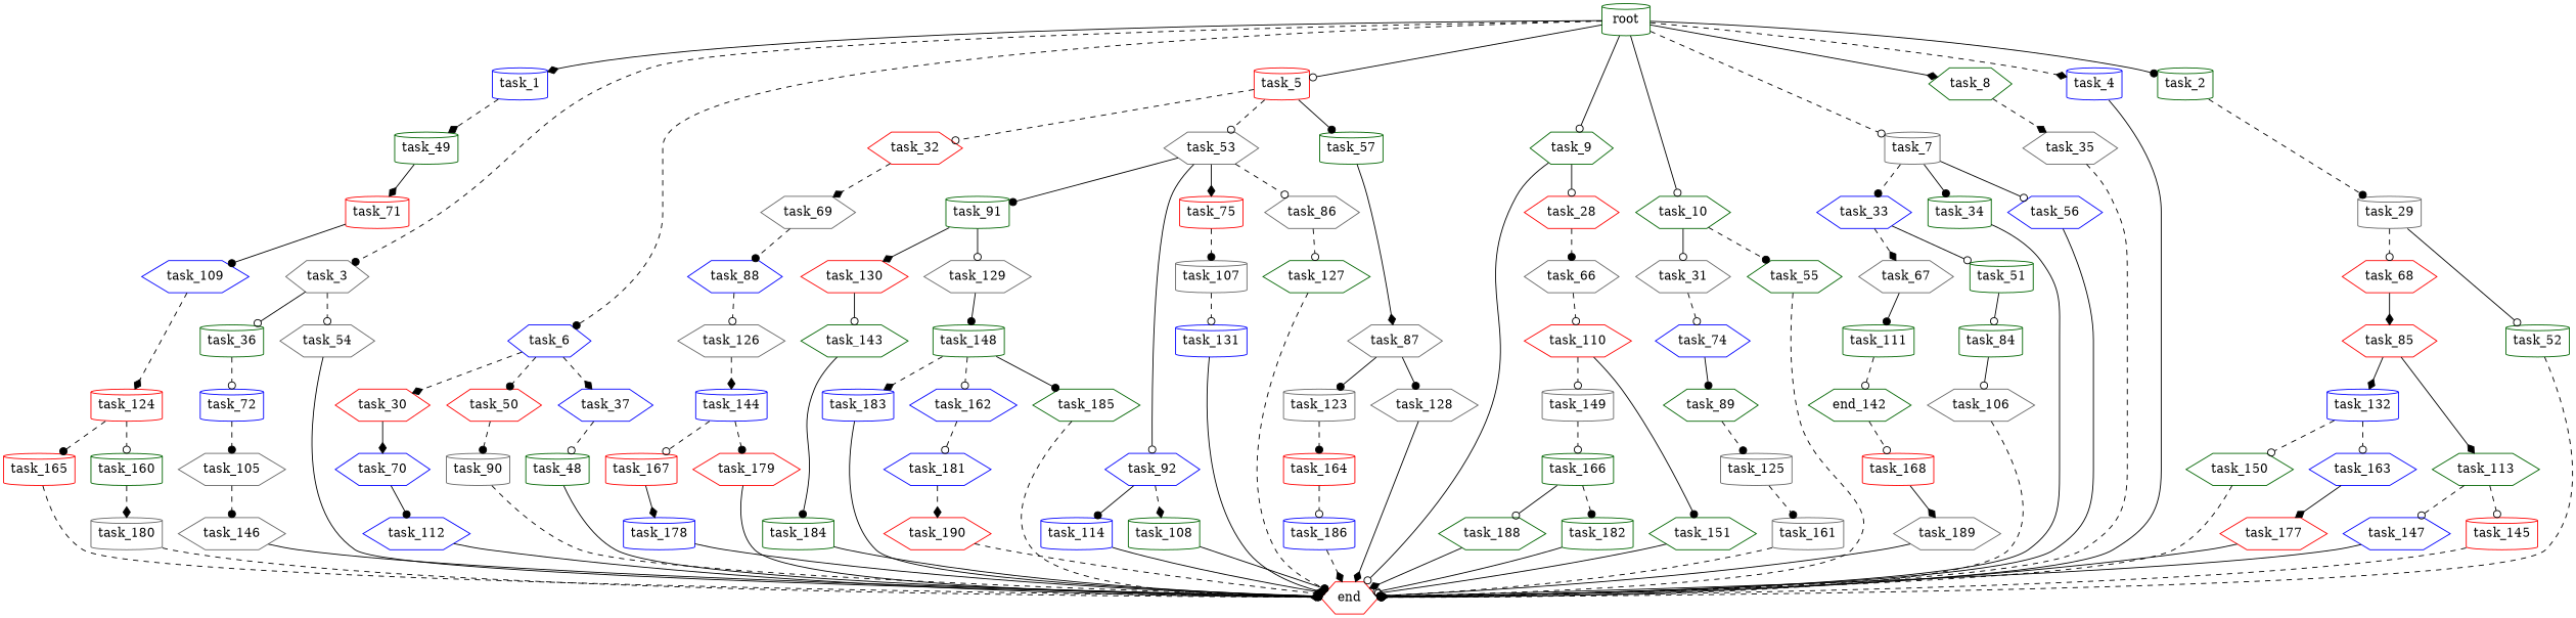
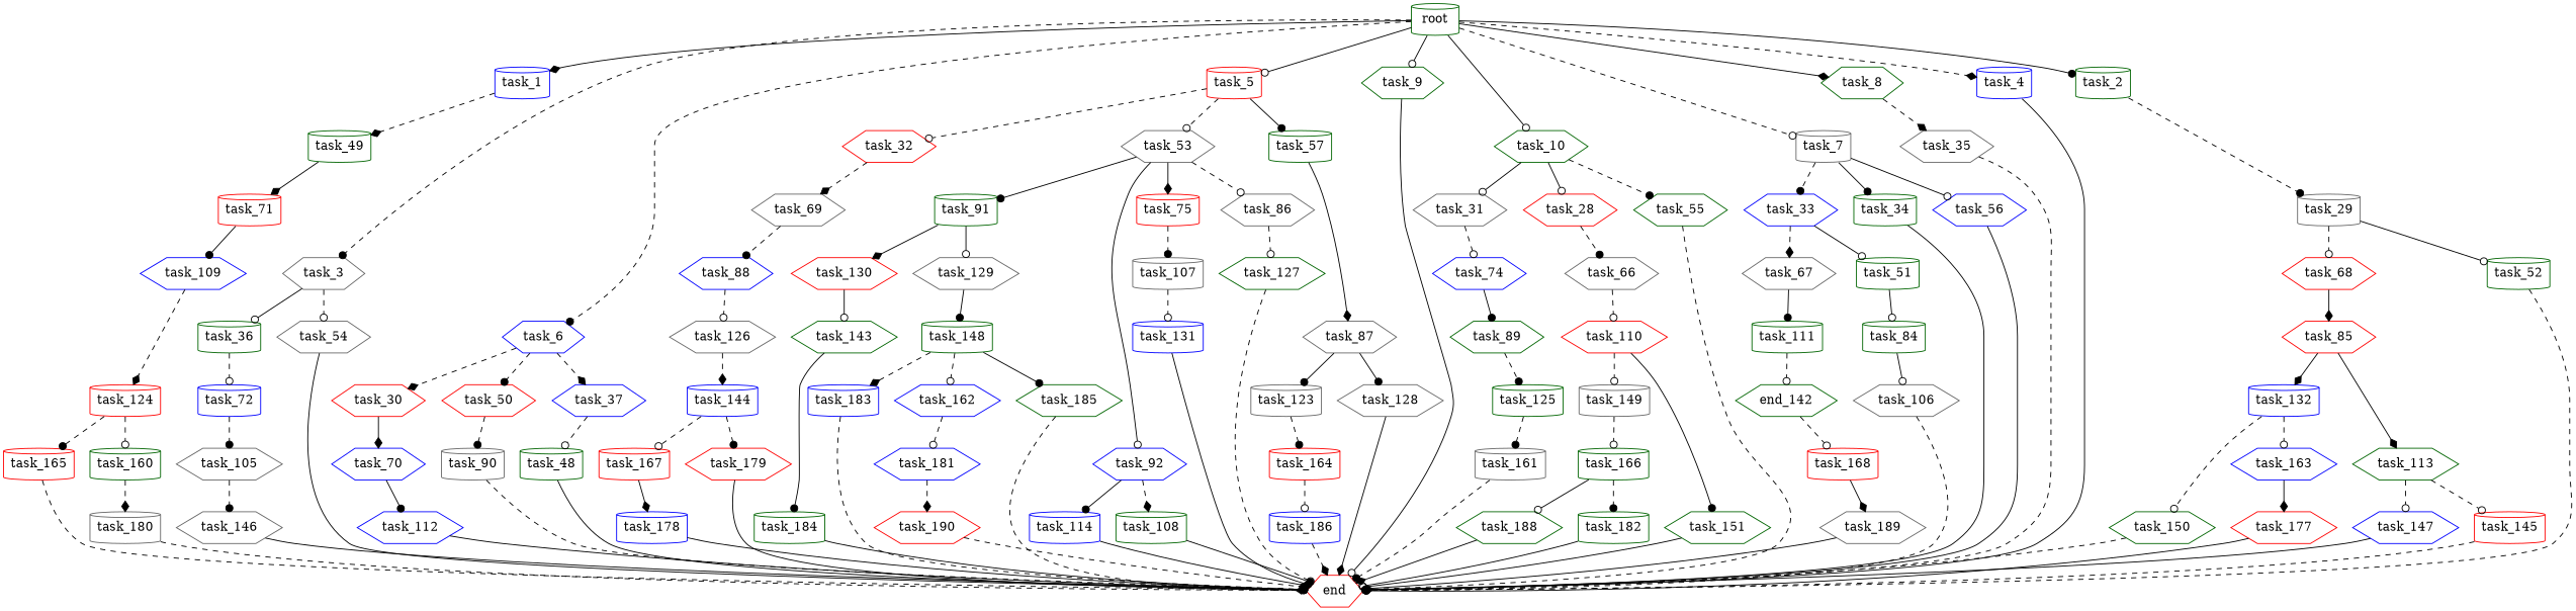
  digraph {
    node [color=darkgreen shape=hexagon]
    edge [arrowhead=odot style=dashed]
    task_110 [color=red]
    task_149 [color=gray40 shape=cylinder]
    task_151
    task_166 [shape=cylinder]
    end [color=red]
    task_31 [color=gray40]
    task_74 [color=blue]
    task_89
    task_33 [color=blue]
    task_67 [color=gray40]
    task_51 [shape=cylinder]
    task_111 [shape=cylinder]
    task_84 [shape=cylinder]
    task_147 [color=blue]
    task_112 [color=blue]
    task_167 [color=red shape=cylinder]
    task_178 [color=blue shape=cylinder]
    task_106 [color=gray40]
    task_177 [color=red]
    task_132 [color=blue shape=cylinder]
    task_150
    task_163 [color=blue]
    task_165 [color=red shape=cylinder]
    task_32 [color=red]
    task_69 [color=gray40]
    task_88 [color=blue]
    task_123 [color=gray40 shape=cylinder]
    task_164 [color=red shape=cylinder]
    task_186 [color=blue shape=cylinder]
    task_30 [color=red]
    task_70 [color=blue]
    n32 [label=end_142]
    task_168 [color=red shape=cylinder]
    task_71 [color=red shape=cylinder]
    task_109 [color=blue]
    task_124 [color=red shape=cylinder]
-   task_125 [color=gray40 shape=cylinder]
+   task_125 [shape=cylinder]
    task_28 [color=red]
    task_66 [color=gray40]
    task_184 [shape=cylinder]
    task_143
    task_53 [color=gray40]
    task_91 [shape=cylinder]
    task_92 [color=blue]
    n45 [color=red label=task_75 shape=cylinder]
    task_86 [color=gray40]
    task_130 [color=red]
    task_129 [color=gray40]
    task_114 [color=blue shape=cylinder]
    task_108 [shape=cylinder]
    task_107 [color=gray40 shape=cylinder]
    task_127
    task_1 [color=blue shape=cylinder]
    task_49 [shape=cylinder]
    task_3 [color=gray40]
    task_36 [shape=cylinder]
    task_54 [color=gray40]
    task_72 [color=blue shape=cylinder]
    task_6 [color=blue]
    task_50 [color=red]
    task_37 [color=blue]
    task_90 [color=gray40 shape=cylinder]
    task_48 [shape=cylinder]
    task_161 [color=gray40 shape=cylinder]
    task_105 [color=gray40]
    task_85 [color=red]
    task_113
    task_145 [color=red shape=cylinder]
    task_160 [shape=cylinder]
    task_180 [color=gray40 shape=cylinder]
    task_131 [color=blue shape=cylinder]
    task_5 [color=red shape=cylinder]
    task_57 [shape=cylinder]
    task_87 [color=gray40]
    task_188
    task_182 [shape=cylinder]
    task_183 [color=blue shape=cylinder]
    task_162 [color=blue]
    task_181 [color=blue]
    task_190 [color=red]
    task_146 [color=gray40]
    task_34 [shape=cylinder]
    task_9
    task_68 [color=red]
    task_29 [color=gray40 shape=cylinder]
    task_52 [shape=cylinder]
    task_179 [color=red]
    task_35 [color=gray40]
    task_144 [color=blue shape=cylinder]
    task_10
    task_55
    task_126 [color=gray40]
    task_128 [color=gray40]
    task_148 [shape=cylinder]
    task_189 [color=gray40]
    task_185
    task_7 [color=gray40 shape=cylinder]
    task_56 [color=blue]
    task_8
    root [shape=cylinder]
    task_4 [color=blue shape=cylinder]
    task_2 [shape=cylinder]
    task_110 -> task_149
    task_110 -> task_151 [arrowhead=dot style=solid]
    task_149 -> task_166
    task_151 -> end [style=solid]
    task_166 -> task_188 [style=solid]
    task_166 -> task_182 [arrowhead=dot]
    task_31 -> task_74
    task_74 -> task_89 [arrowhead=dot style=solid]
    task_89 -> task_125 [arrowhead=dot]
    task_33 -> task_67 [arrowhead=diamond]
    task_33 -> task_51 [style=solid]
    task_67 -> task_111 [arrowhead=dot style=solid]
    task_51 -> task_84 [style=solid]
    task_111 -> n32
    task_84 -> task_106 [style=solid]
    task_147 -> end [style=solid]
    task_112 -> end [style=solid]
    task_167 -> task_178 [arrowhead=diamond style=solid]
    task_178 -> end [arrowhead=dot style=solid]
    task_106 -> end [arrowhead=dot]
    task_177 -> end [arrowhead=dot style=solid]
    task_132 -> task_150
    task_132 -> task_163
    task_150 -> end
    task_163 -> task_177 [arrowhead=diamond style=solid]
    task_165 -> end [arrowhead=dot]
    task_32 -> task_69 [arrowhead=diamond]
    task_69 -> task_88 [arrowhead=dot]
    task_88 -> task_126
    task_123 -> task_164 [arrowhead=dot]
    task_164 -> task_186
    task_186 -> end [arrowhead=diamond]
    task_30 -> task_70 [arrowhead=diamond style=solid]
    task_70 -> task_112 [arrowhead=dot style=solid]
    n32 -> task_168
    task_168 -> task_189 [arrowhead=diamond style=solid]
    task_71 -> task_109 [arrowhead=dot style=solid]
    task_109 -> task_124 [arrowhead=diamond]
    task_124 -> task_165 [arrowhead=dot]
    task_124 -> task_160
    task_125 -> task_161 [arrowhead=dot]
    task_28 -> task_66 [arrowhead=dot]
    task_66 -> task_110
    task_184 -> end [arrowhead=dot style=solid]
    task_143 -> task_184 [arrowhead=dot style=solid]
    task_53 -> task_91 [arrowhead=dot style=solid]
    task_53 -> task_92 [style=solid]
    task_53 -> n45 [arrowhead=diamond style=solid]
    task_53 -> task_86
    task_91 -> task_130 [arrowhead=diamond style=solid]
    task_91 -> task_129 [style=solid]
    task_92 -> task_114 [arrowhead=dot style=solid]
    task_92 -> task_108 [arrowhead=diamond]
    n45 -> task_107 [arrowhead=dot]
    task_86 -> task_127
    task_130 -> task_143 [style=solid]
    task_129 -> task_148 [arrowhead=dot style=solid]
    task_114 -> end [arrowhead=diamond style=solid]
    task_108 -> end [arrowhead=dot style=solid]
    task_107 -> task_131
    task_127 -> end
    task_1 -> task_49 [arrowhead=diamond]
    task_49 -> task_71 [arrowhead=diamond style=solid]
    task_3 -> task_36 [style=solid]
    task_3 -> task_54
    task_36 -> task_72
    task_54 -> end [arrowhead=diamond style=solid]
    task_72 -> task_105 [arrowhead=dot]
    task_6 -> task_30 [arrowhead=diamond]
    task_6 -> task_50 [arrowhead=dot]
    task_6 -> task_37 [arrowhead=diamond]
    task_50 -> task_90 [arrowhead=dot]
    task_37 -> task_48
    task_90 -> end
    task_48 -> end [style=solid]
    task_161 -> end [arrowhead=dot]
    task_105 -> task_146 [arrowhead=dot]
    task_85 -> task_132 [arrowhead=diamond style=solid]
    task_85 -> task_113 [arrowhead=diamond style=solid]
    task_113 -> task_147
    task_113 -> task_145
    task_145 -> end
    task_160 -> task_180 [arrowhead=diamond]
    task_180 -> end [arrowhead=dot]
    task_131 -> end [style=solid]
    task_5 -> task_32
    task_5 -> task_53
    task_5 -> task_57 [arrowhead=dot style=solid]
    task_57 -> task_87 [arrowhead=diamond style=solid]
    task_87 -> task_123 [arrowhead=dot style=solid]
    task_87 -> task_128 [arrowhead=dot style=solid]
    task_188 -> end [arrowhead=diamond style=solid]
    task_182 -> end [style=solid]
-   task_183 -> end [style=solid]
+   task_183 -> end
    task_162 -> task_181
    task_181 -> task_190 [arrowhead=diamond]
    task_190 -> end [arrowhead=diamond]
    task_146 -> end [style=solid]
    task_34 -> end [arrowhead=diamond style=solid]
    task_9 -> end [style=solid]
    task_68 -> task_85 [arrowhead=diamond style=solid]
    task_29 -> task_68
    task_29 -> task_52 [style=solid]
    task_52 -> end
    task_179 -> end [arrowhead=dot style=solid]
    task_35 -> end [arrowhead=diamond]
    task_144 -> task_167
    task_144 -> task_179 [arrowhead=dot]
    task_10 -> task_31 [style=solid]
-   task_9 -> task_28 [style=solid]
+   task_10 -> task_28 [style=solid]
    task_10 -> task_55 [arrowhead=dot]
    task_55 -> end [arrowhead=diamond]
    task_126 -> task_144 [arrowhead=diamond]
    task_128 -> end [arrowhead=diamond style=solid]
    task_148 -> task_183 [arrowhead=diamond]
    task_148 -> task_162
    task_148 -> task_185 [arrowhead=dot style=solid]
    task_189 -> end [arrowhead=diamond style=solid]
    task_185 -> end [arrowhead=diamond]
    task_7 -> task_33 [arrowhead=dot]
    task_7 -> task_34 [arrowhead=dot style=solid]
    task_7 -> task_56 [style=solid]
    task_56 -> end [style=solid]
    task_8 -> task_35 [arrowhead=diamond]
    root -> task_1 [arrowhead=diamond style=solid]
    root -> task_3 [arrowhead=dot]
    root -> task_6 [arrowhead=dot]
    root -> task_5 [style=solid]
    root -> task_9 [style=solid]
    root -> task_10 [style=solid]
    root -> task_7
    root -> task_8 [arrowhead=diamond style=solid]
    root -> task_4 [arrowhead=diamond]
    root -> task_2 [arrowhead=dot style=solid]
    task_4 -> end [arrowhead=diamond style=solid]
    task_2 -> task_29 [arrowhead=dot]
  }
